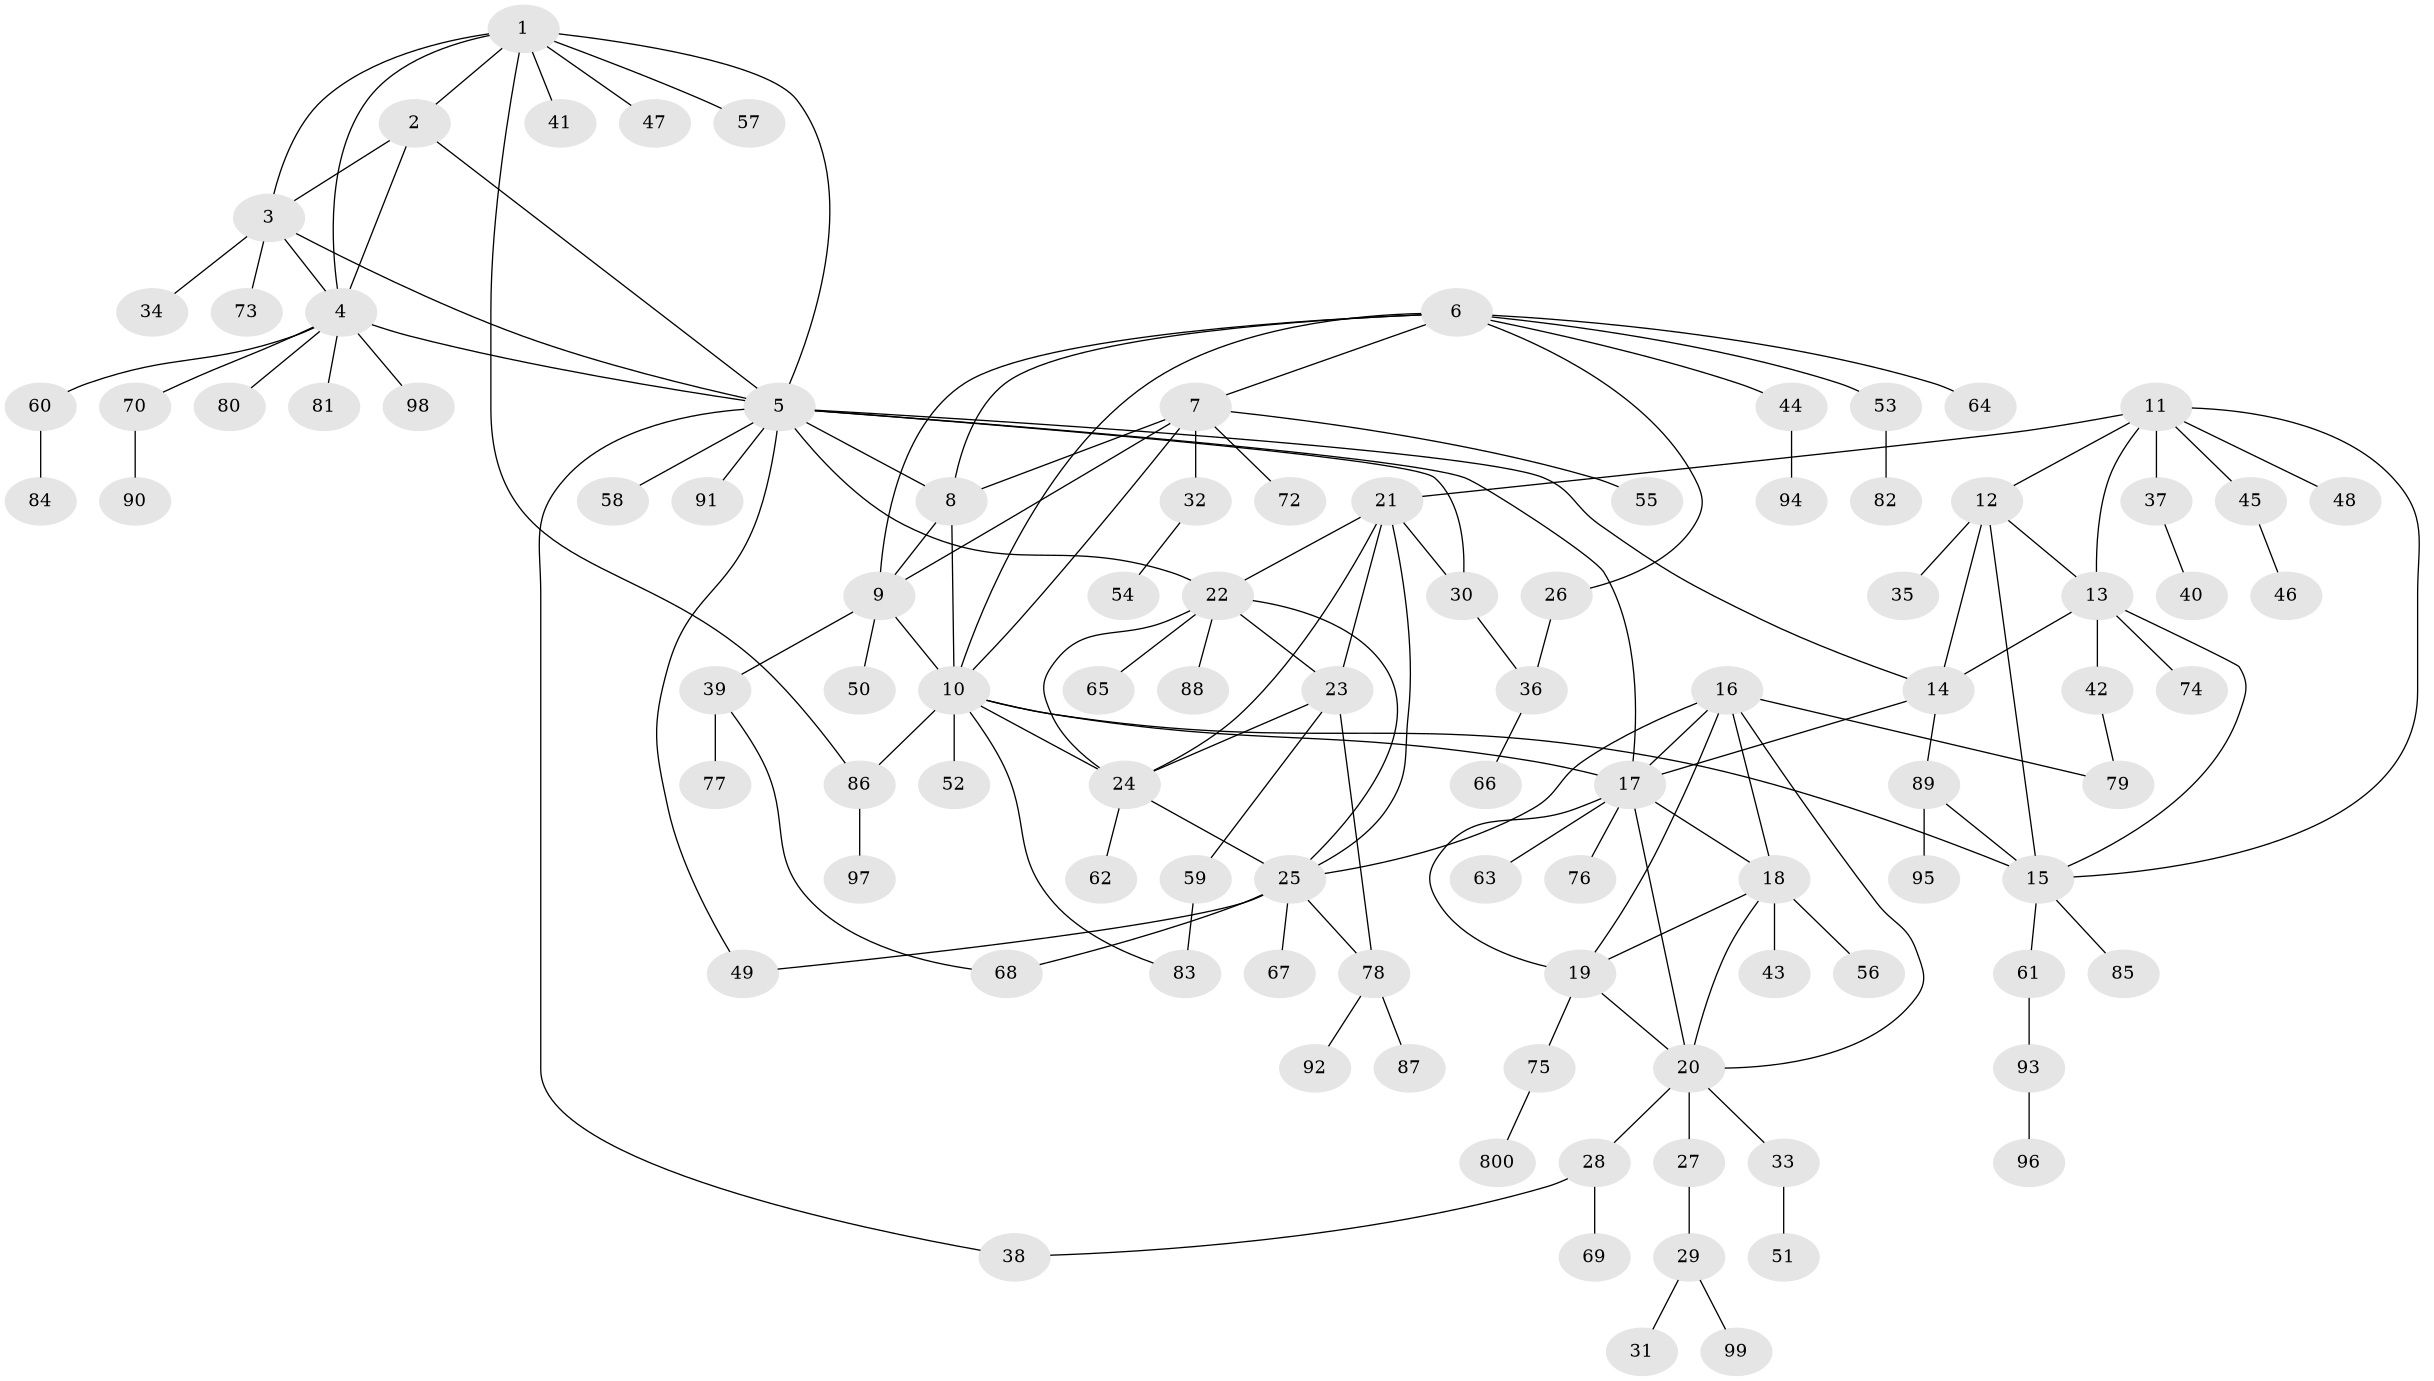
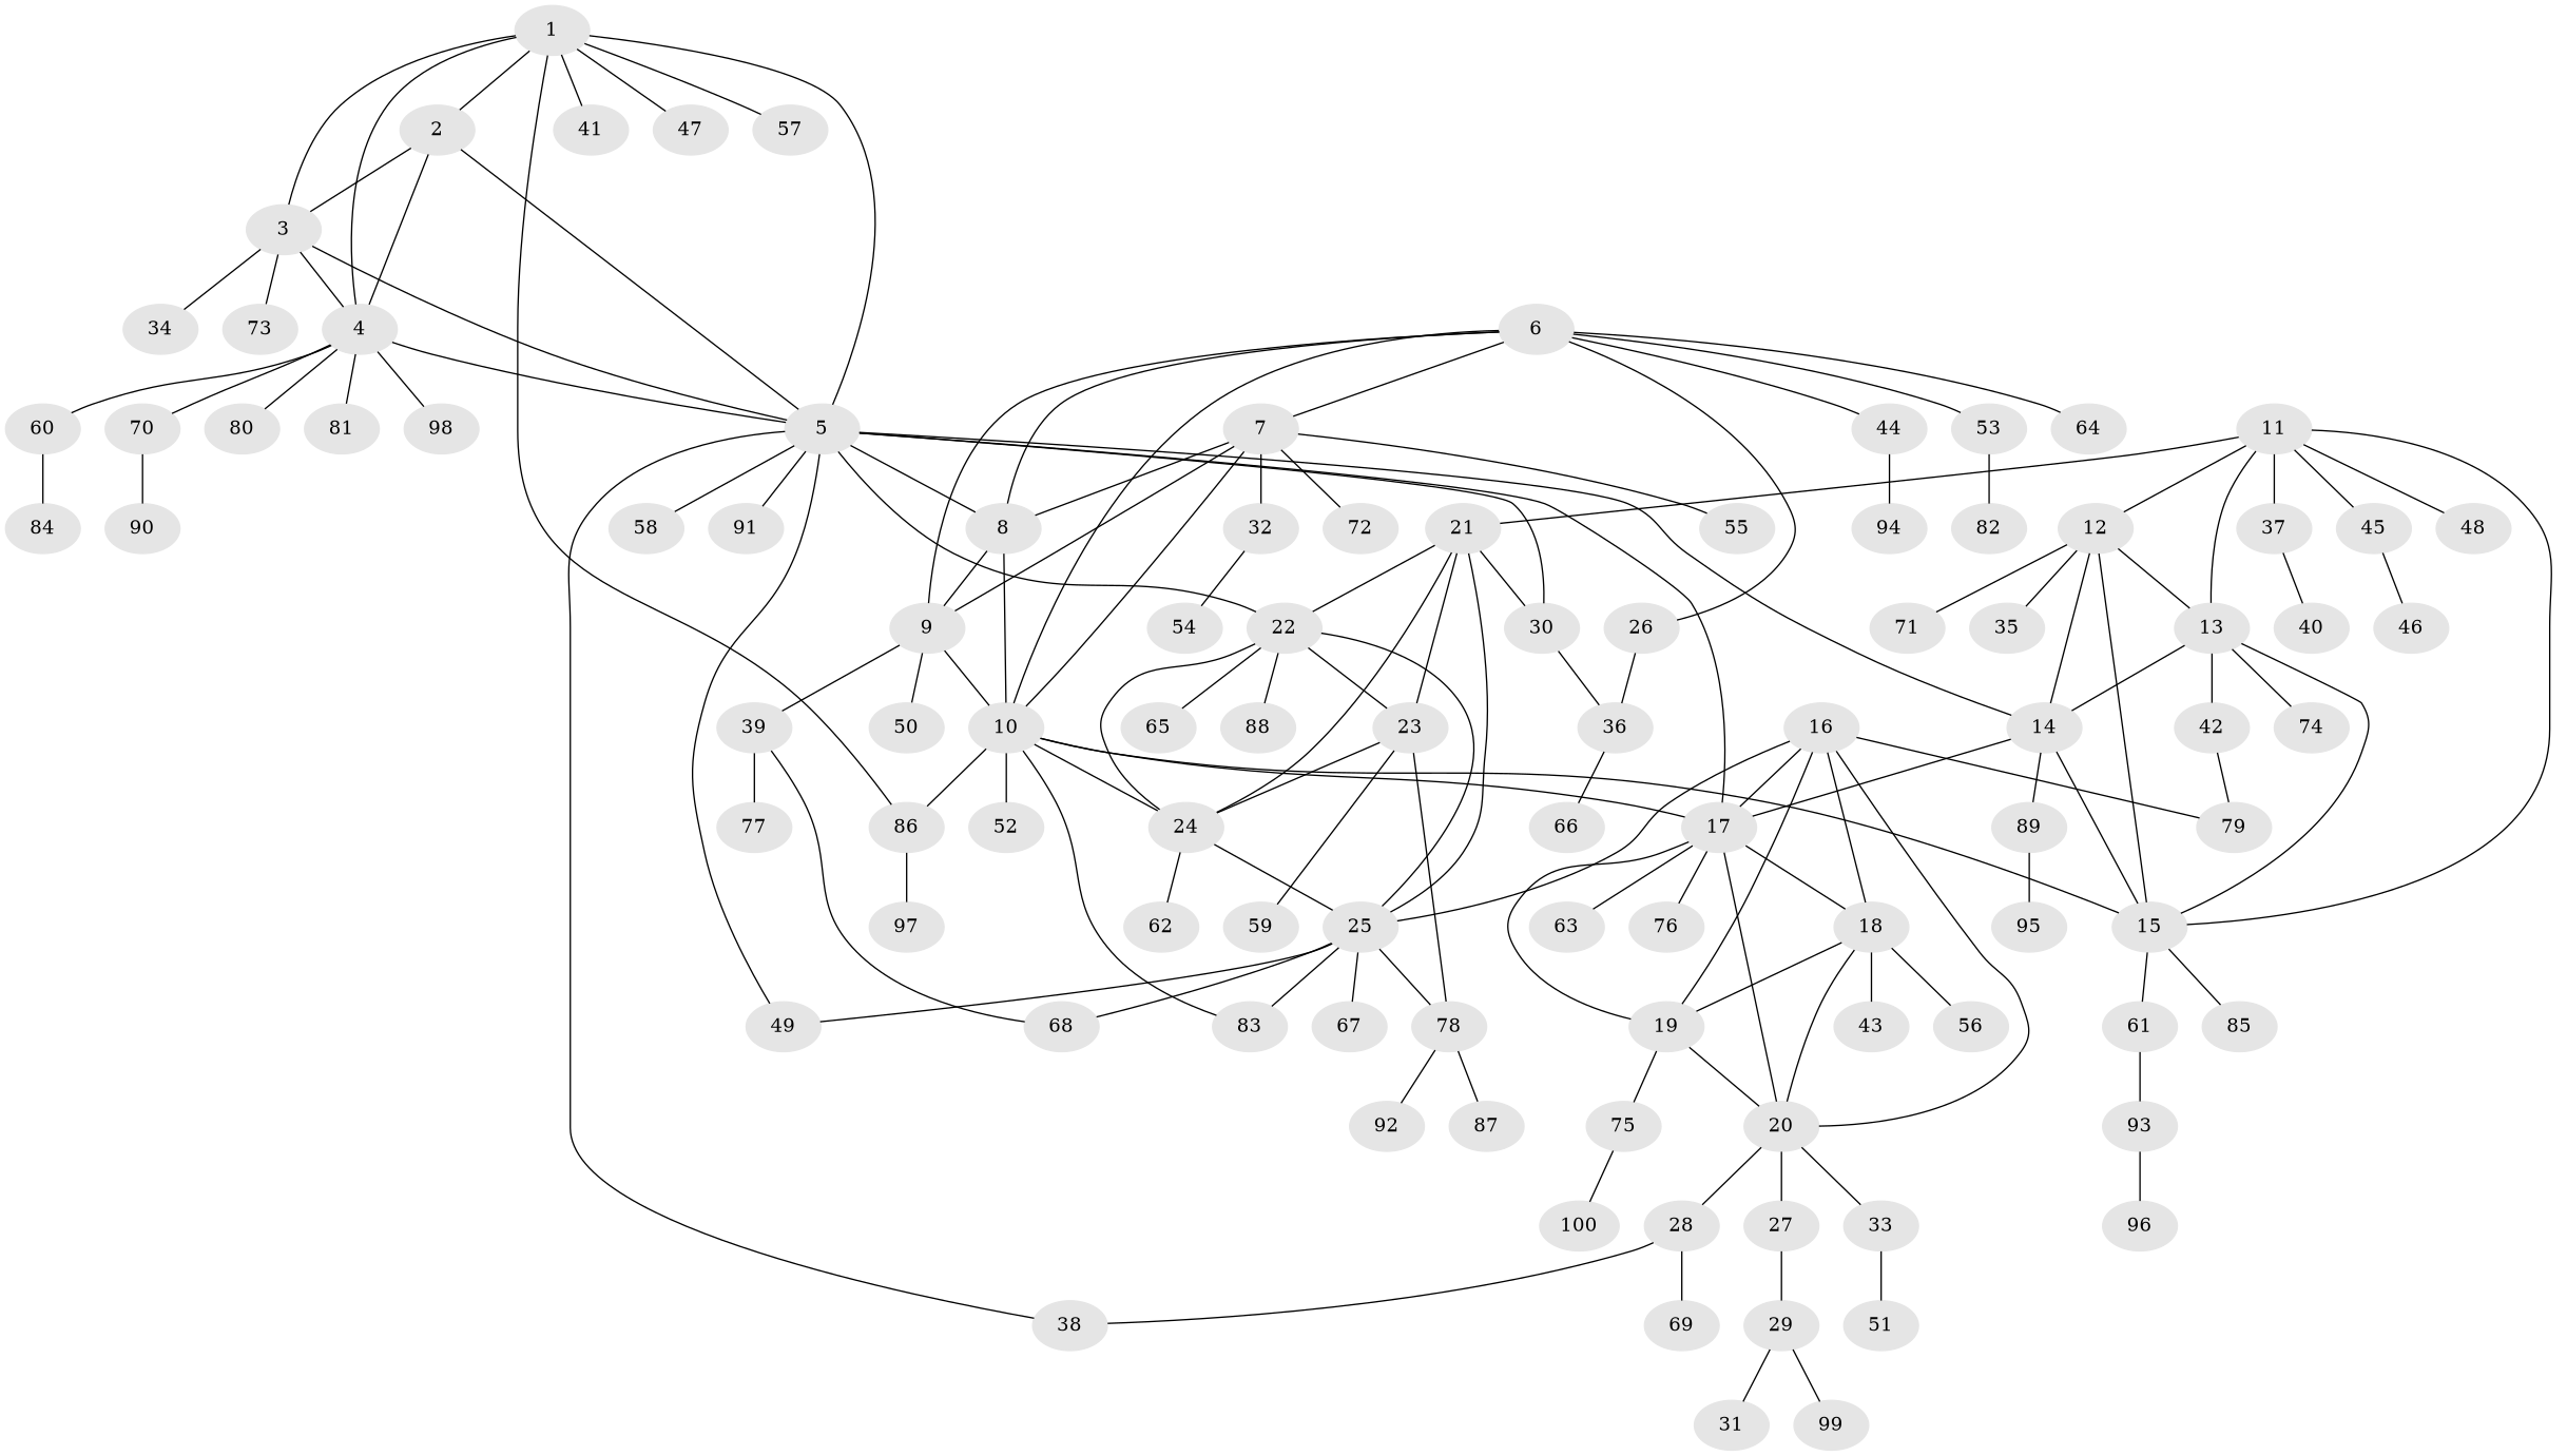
  graph {
    node [color=gray90 style=filled]
    1
    2
    3
    4
    5
    41
    47
    57
    86
    34
    73
    60
    70
    80
    81
    98
    8
    14
    17
    22
    30
    38
    49
    58
    91
    97
    84
    90
    9
    10
    15
    89
    18
    19
    20
    63
    76
    24
    25
    23
    65
    88
    36
    6
    7
    26
    44
    53
    64
    32
    55
    72
    39
    50
    52
    83
    94
    82
    54
    68
    77
    61
    85
    62
    11
    12
    13
    21
    37
    45
    48
    35
+   71
    42
    74
    40
    46
    79
    95
    93
    16
    43
    56
    75
    27
    28
    33
    67
    78
-   100 [label=800]
+   100
    29
    69
    51
    59
    87
    92
    66
    31
    99
    96
    1 -- 2
    1 -- 3
    1 -- 4
    1 -- 5
    1 -- 41
    1 -- 47
    1 -- 57
    1 -- 86
    2 -- 3
    2 -- 4
    2 -- 5
    3 -- 4
    3 -- 5
    3 -- 34
    3 -- 73
    4 -- 5
    4 -- 60
    4 -- 70
    4 -- 80
    4 -- 81
    4 -- 98
    5 -- 8
    5 -- 14
    5 -- 17
    5 -- 22
    5 -- 30
    5 -- 38
    5 -- 49
    5 -- 58
    5 -- 91
    86 -- 97
    60 -- 84
    70 -- 90
    8 -- 9
    8 -- 10
    14 -- 17
-   89 -- 15
+   14 -- 15
    14 -- 89
    17 -- 18
    17 -- 19
    17 -- 20
    17 -- 63
    17 -- 76
    22 -- 24
    22 -- 25
    22 -- 23
    22 -- 65
    22 -- 88
    30 -- 36
    9 -- 10
    9 -- 39
    9 -- 50
    10 -- 86
    10 -- 17
    10 -- 15
    10 -- 24
    10 -- 52
    10 -- 83
    15 -- 61
    15 -- 85
    89 -- 95
    18 -- 19
    18 -- 20
    18 -- 43
    18 -- 56
    19 -- 20
    19 -- 75
    20 -- 27
    20 -- 28
    20 -- 33
    24 -- 25
    24 -- 62
    25 -- 49
-   59 -- 83
+   25 -- 83
    25 -- 68
    25 -- 67
    25 -- 78
    23 -- 24
    23 -- 78
    23 -- 59
    36 -- 66
    6 -- 8
    6 -- 9
    6 -- 10
    6 -- 7
    6 -- 26
    6 -- 44
    6 -- 53
    6 -- 64
    7 -- 8
    7 -- 9
    7 -- 10
    7 -- 32
    7 -- 55
    7 -- 72
    26 -- 36
    44 -- 94
    53 -- 82
    32 -- 54
    39 -- 68
    39 -- 77
    61 -- 93
    11 -- 15
    11 -- 12
    11 -- 13
    11 -- 21
    11 -- 37
    11 -- 45
    11 -- 48
    12 -- 14
    12 -- 15
    12 -- 13
    12 -- 35
+   12 -- 71
    13 -- 14
    13 -- 15
    13 -- 42
    13 -- 74
    21 -- 22
    21 -- 30
    21 -- 24
    21 -- 25
    21 -- 23
    37 -- 40
    45 -- 46
    42 -- 79
    93 -- 96
    16 -- 17
    16 -- 18
    16 -- 19
    16 -- 20
    16 -- 25
    16 -- 79
    75 -- 100
    27 -- 29
    28 -- 38
    28 -- 69
    33 -- 51
    78 -- 87
    78 -- 92
    29 -- 31
    29 -- 99
  }
